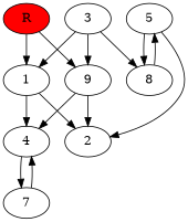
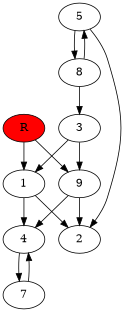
  digraph {
    1
    2
    4
    7
    5
    8
    3
    n8 [label=9]
    R [fillcolor="#ff0000" style=filled]
    1 -> 2
    1 -> 4
    4 -> 7
    7 -> 4
    5 -> 2
    5 -> 8
    8 -> 5
    3 -> 1
-   3 -> 8
+   8 -> 3
    3 -> n8
    n8 -> 2
    n8 -> 4
    R -> 1
    R -> n8
  }
